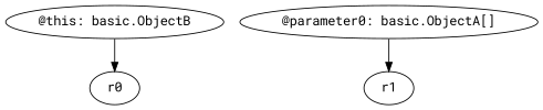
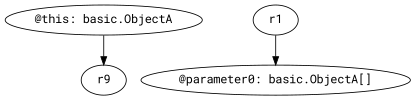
  digraph {
    fontname="Roboto Mono"
    node [fontname="Roboto Mono"]
    edge [fontname="Roboto Mono"]
-   n1 [label="@this: basic.ObjectB"]
-   n2 [label=r0]
+   n1 [label="@this: basic.ObjectA"]
+   n2 [label=r9]
    n3 [label=r1]
    n4 [label="@parameter0: basic.ObjectA[]"]
    n1 -> n2
-   n4 -> n3
+   n3 -> n4
  }
